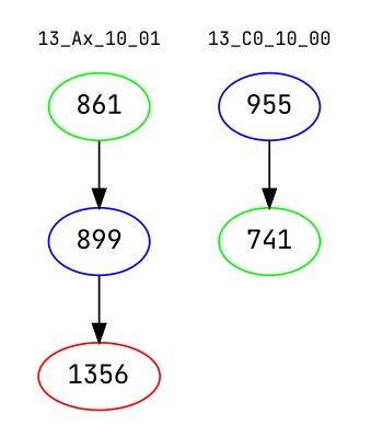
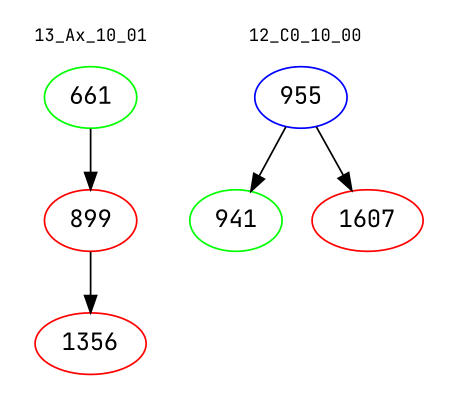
  digraph {
    fontname="JetBrains Mono"
    node [color=blue fontname="JetBrains Mono"]
    edge [color=black fontname="JetBrains Mono"]
-   n1 [label=899]
-   n2 [color=green label=861]
+   n1 [color=red label=899]
+   n2 [color=green label=661]
    n3 [color=red label=1356]
    n4 [label=955]
-   n5 [color=green label=741]
+   n5 [color=green label=941]
+   n6 [color=red label=1607]
    subgraph cluster_1 {
      color=white
      fontsize=10
      label="13_Ax_10_01"
      n1
      n2
      n3
    }
    subgraph cluster_2 {
      color=white
      fontsize=10
-     label="13_C0_10_00"
+     label="12_C0_10_00"
      n4
      n5
+     n6
    }
    n1 -> n3
    n2 -> n1
    n4 -> n5
+   n4 -> n6
  }
